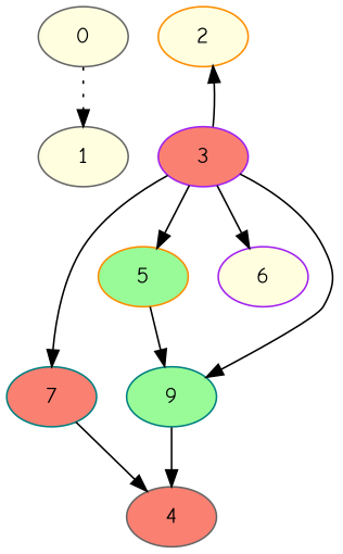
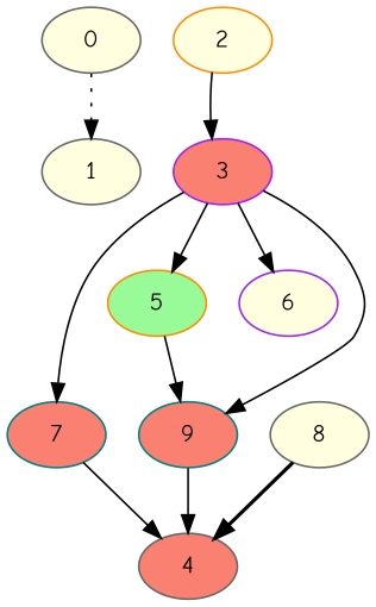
  digraph {
    fontname="Comic Neue"
    node [Weight=108 color=gray40 fillcolor=lightyellow fontname="Comic Neue" style=filled]
    edge [Weight=5 fontname="Comic Neue" style=solid]
    0 [Weight=97]
    1 [Weight=22]
    2 [color=darkorange]
    3 [color=purple fillcolor=salmon]
    7 [Weight=97 color=teal fillcolor=salmon]
    5 [Weight=54 color=darkorange fillcolor=palegreen]
    6 [Weight=22 color=purple]
-   9 [Weight=32 color=teal fillcolor=palegreen]
+   9 [Weight=32 color=teal fillcolor=salmon]
    4 [fillcolor=salmon]
+   8 [Weight=54]
    0 -> 1 [Weight=2 style=dotted]
-   3 -> 2
+   2 -> 3
    3 -> 7 [Weight=3]
    3 -> 5 [Weight=3]
    3 -> 6 [Weight=6]
    3 -> 9 [Weight=8]
    7 -> 4
    5 -> 9 [Weight=6]
    9 -> 4 [Weight=9]
+   8 -> 4 [Weight=10 style=bold]
  }
